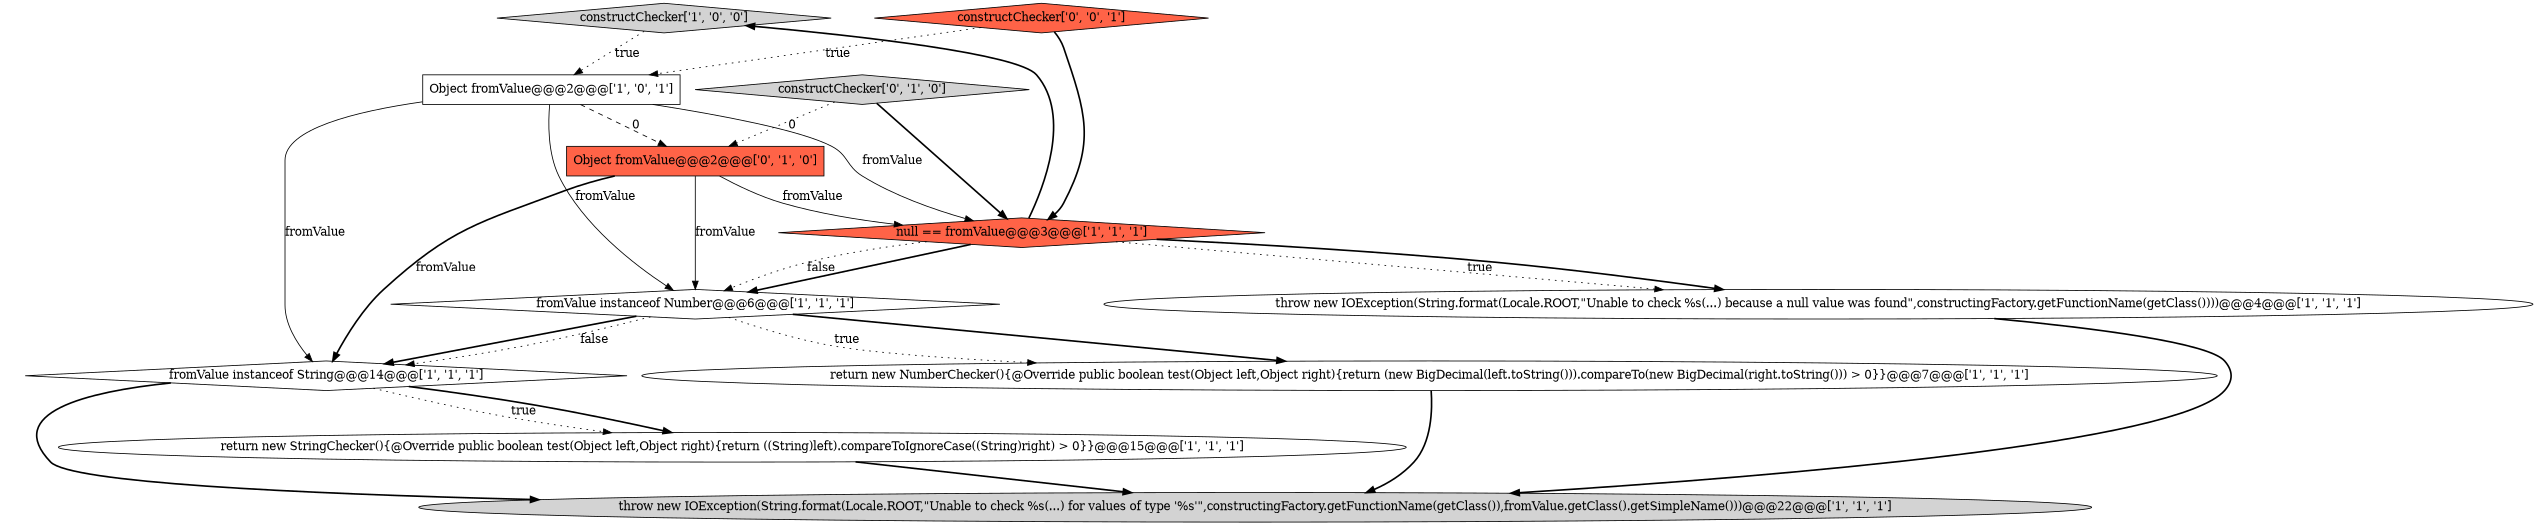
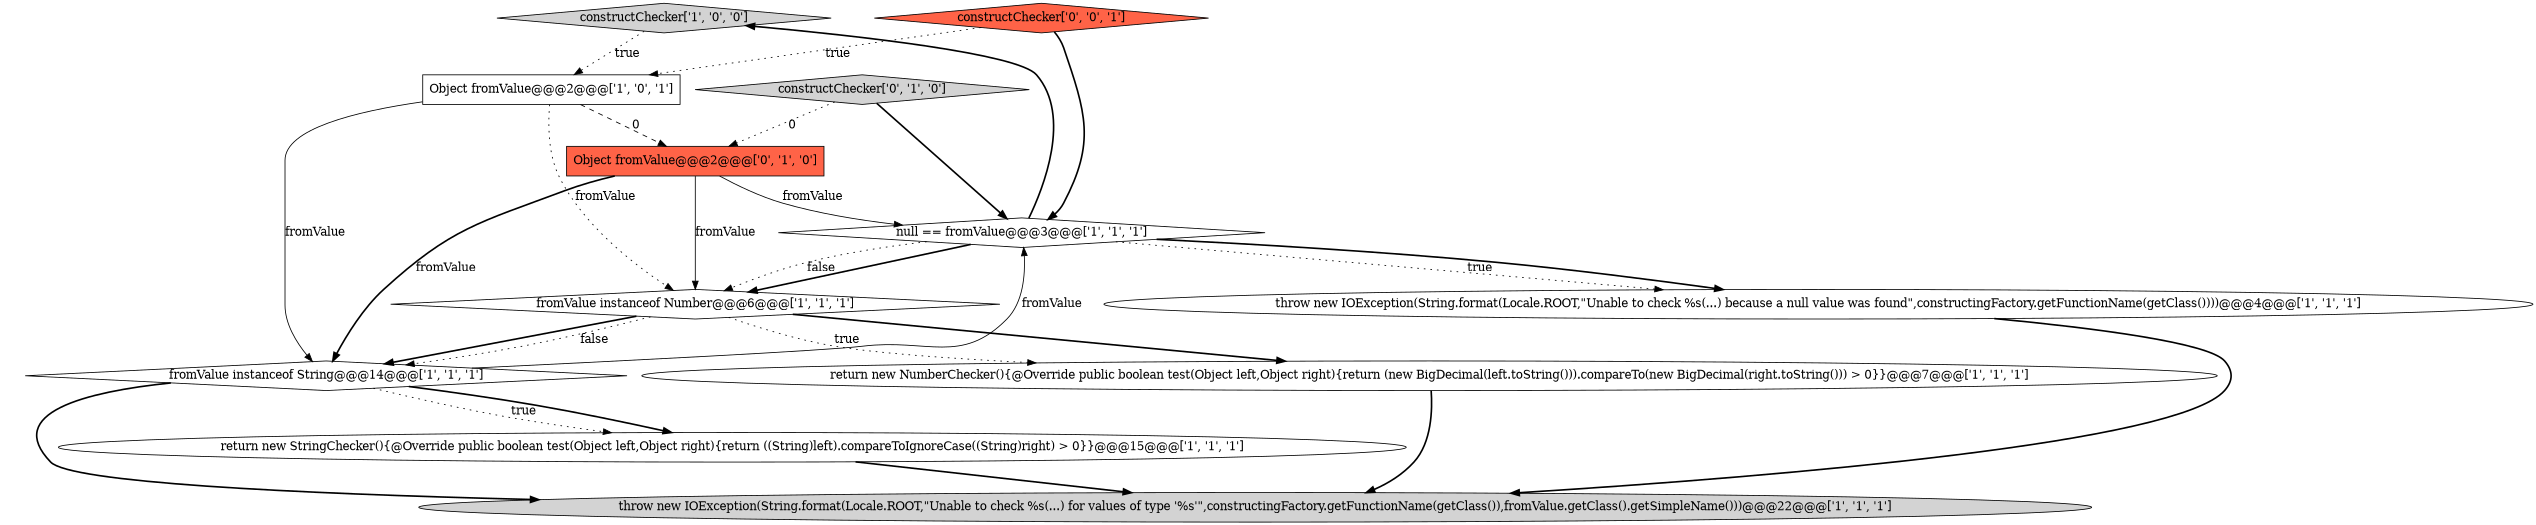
  digraph {
    node [fillcolor=white shape=diamond style=filled]
    edge [style=bold]
    n1 [fillcolor=lightgray label="constructChecker['1', '0', '0']"]
    n2 [label="Object fromValue@@@2@@@['1', '0', '1']" shape=box]
-   n3 [fillcolor=tomato label="null == fromValue@@@3@@@['1', '1', '1']"]
+   n3 [label="null == fromValue@@@3@@@['1', '1', '1']"]
    n4 [fillcolor=tomato label="Object fromValue@@@2@@@['0', '1', '0']" shape=box]
    n5 [label="fromValue instanceof Number@@@6@@@['1', '1', '1']"]
    n6 [label="fromValue instanceof String@@@14@@@['1', '1', '1']"]
    n7 [label="throw new IOException(String.format(Locale.ROOT,\"Unable to check %s(...) because a null value was found\",constructingFactory.getFunctionName(getClass())))@@@4@@@['1', '1', '1']" shape=ellipse]
    n8 [fillcolor=lightgray label="constructChecker['0', '1', '0']"]
    n9 [label="return new NumberChecker(){@Override public boolean test(Object left,Object right){return (new BigDecimal(left.toString())).compareTo(new BigDecimal(right.toString())) > 0}}@@@7@@@['1', '1', '1']" shape=ellipse]
    n10 [fillcolor=lightgray label="throw new IOException(String.format(Locale.ROOT,\"Unable to check %s(...) for values of type '%s'\",constructingFactory.getFunctionName(getClass()),fromValue.getClass().getSimpleName()))@@@22@@@['1', '1', '1']" shape=ellipse]
    n11 [fillcolor=tomato label="constructChecker['0', '0', '1']"]
    n12 [label="return new StringChecker(){@Override public boolean test(Object left,Object right){return ((String)left).compareToIgnoreCase((String)right) > 0}}@@@15@@@['1', '1', '1']" shape=ellipse]
    n1 -> n2 [label=true style=dotted]
-   n2 -> n3 [label=fromValue style=solid]
+   n6 -> n3 [label=fromValue style=solid]
    n2 -> n4 [label=0 style=dashed]
-   n2 -> n5 [label=fromValue style=solid]
+   n2 -> n5 [label=fromValue style=dotted]
    n2 -> n6 [label=fromValue style=solid]
    n3 -> n1
    n3 -> n5
    n3 -> n5 [label=false style=dotted]
    n3 -> n7 [label=true style=dotted]
    n3 -> n7
    n4 -> n3 [label=fromValue style=solid]
    n4 -> n5 [label=fromValue style=solid]
    n4 -> n6 [label=fromValue]
    n5 -> n6
    n5 -> n6 [label=false style=dotted]
    n5 -> n9 [label=true style=dotted]
    n5 -> n9
    n6 -> n10
    n6 -> n12 [label=true style=dotted]
    n6 -> n12
    n7 -> n10
    n8 -> n3
    n8 -> n4 [label=0 style=dotted]
    n9 -> n10
    n11 -> n2 [label=true style=dotted]
    n11 -> n3
    n12 -> n10
  }
